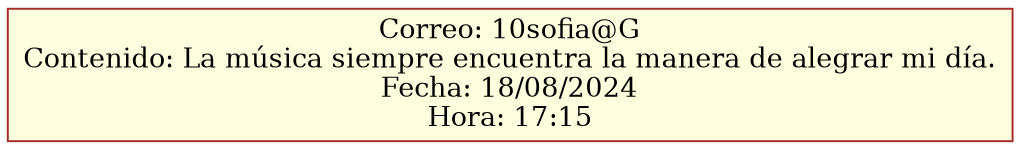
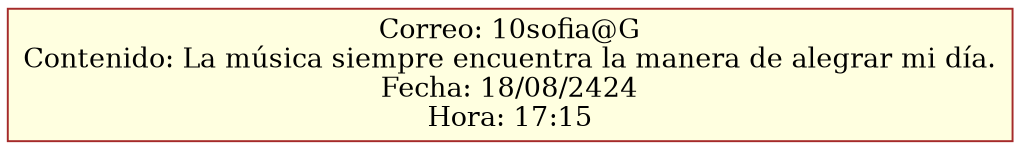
  digraph {
    rankdir=LR
-   n1 [label="{Correo: 10sofia@G\nContenido: La música siempre encuentra la manera de alegrar mi día.\nFecha: 18/08/2024\nHora: 17:15}" shape=record style=filled fillcolor=lightyellow color=brown]
+   n1 [label="{Correo: 10sofia@G\nContenido: La música siempre encuentra la manera de alegrar mi día.\nFecha: 18/08/2424\nHora: 17:15}" shape=record style=filled fillcolor=lightyellow color=brown]
  }
